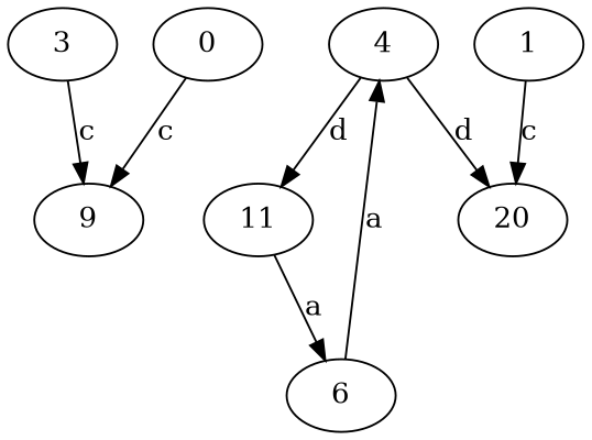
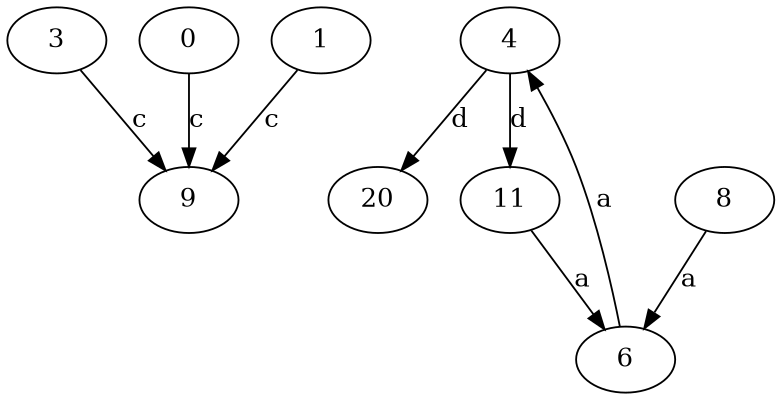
  strict digraph {
    3
    9
    n3 [label=20]
    4
    11
    6
    0
    1
+   8
    3 -> 9 [label=c]
    4 -> n3 [label=d]
    4 -> 11 [label=d]
    11 -> 6 [label=a]
    6 -> 4 [label=a]
    0 -> 9 [label=c]
-   1 -> n3 [label=c]
+   1 -> 9 [label=c]
+   8 -> 6 [label=a]
  }
